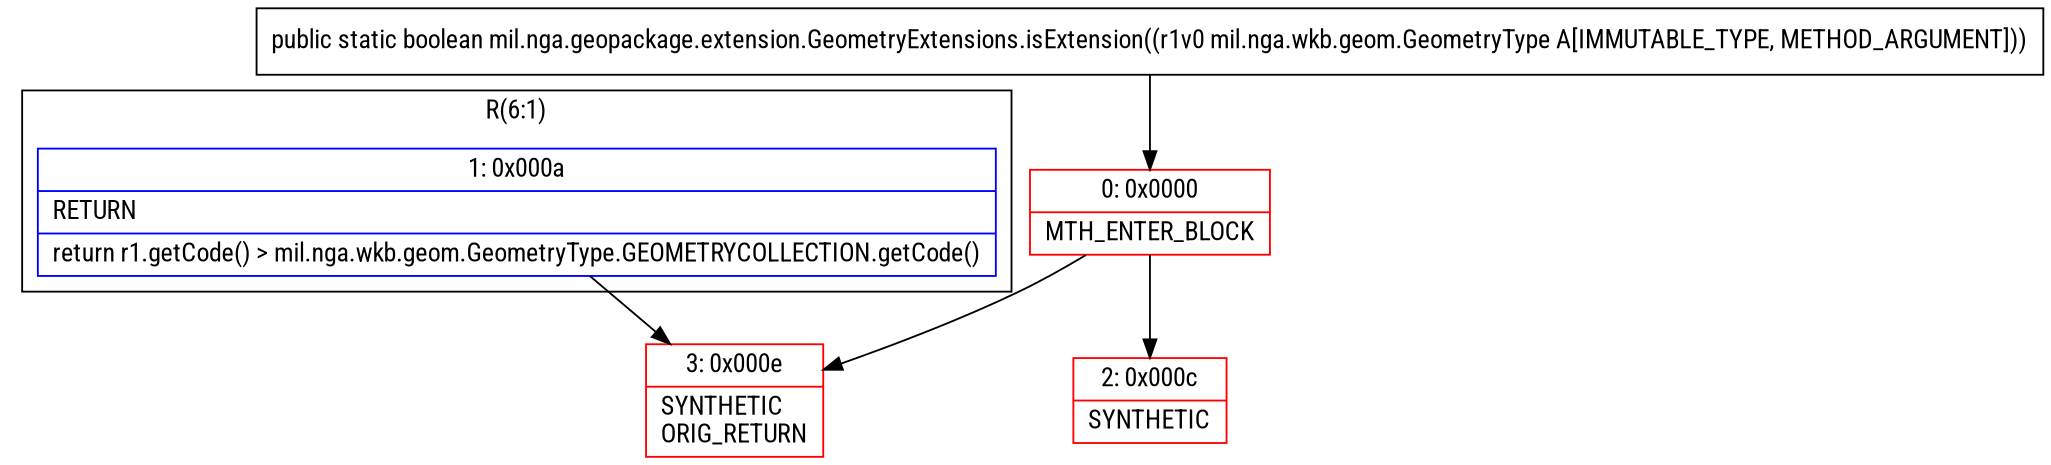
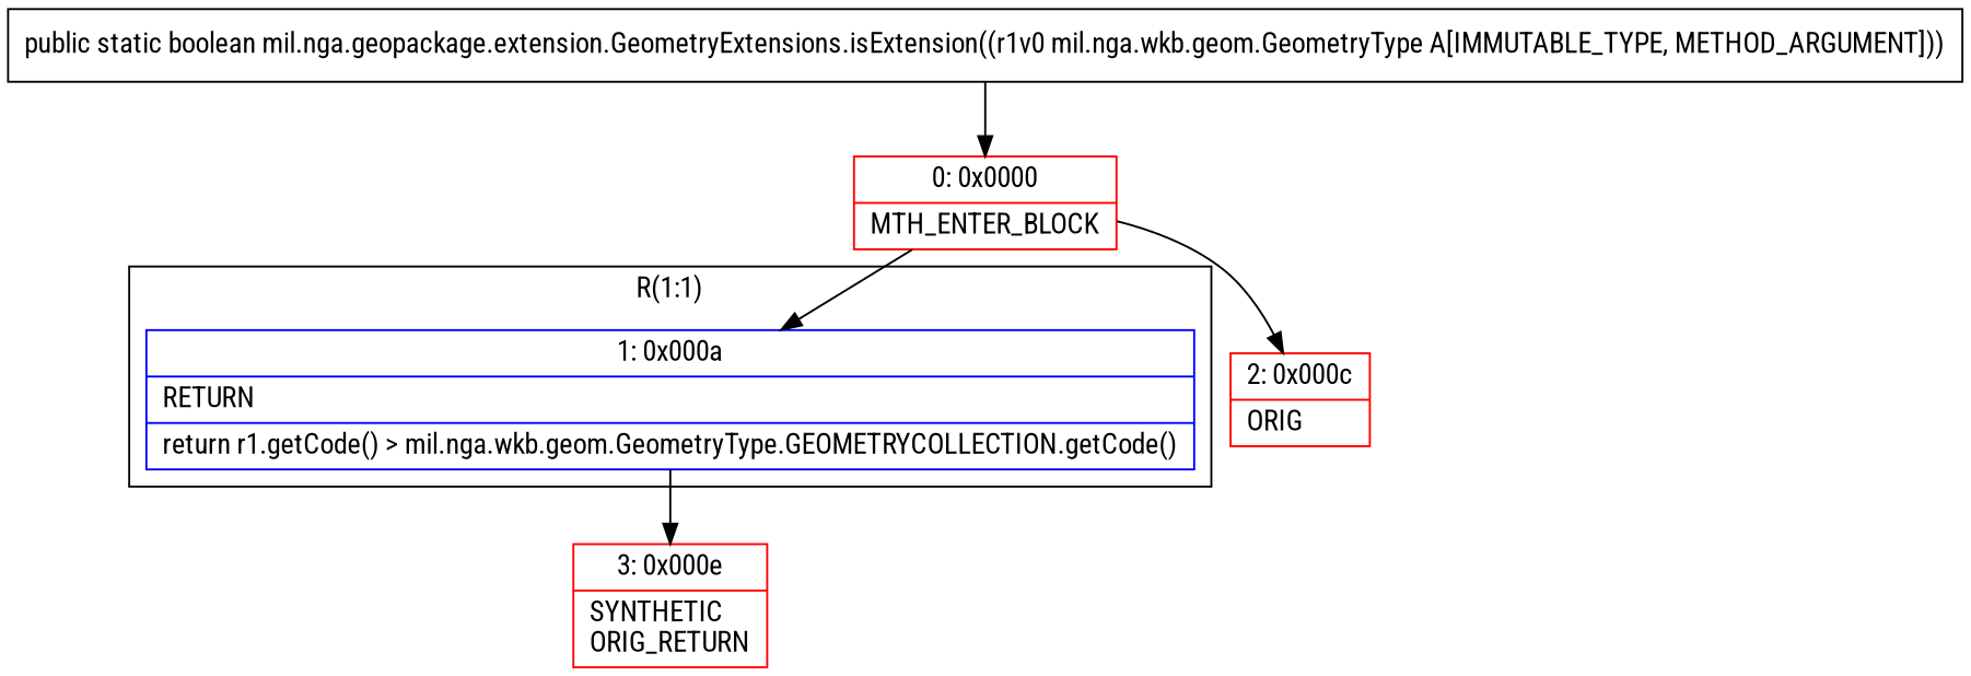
  digraph {
    fontname="Roboto Condensed"
    node [color=red fontname="Roboto Condensed" shape=record]
    edge [fontname="Roboto Condensed"]
    n1 [color=blue label="{1\:\ 0x000a|RETURN\l|return r1.getCode() \> mil.nga.wkb.geom.GeometryType.GEOMETRYCOLLECTION.getCode()\l}"]
    n2 [label="{3\:\ 0x000e|SYNTHETIC\lORIG_RETURN\l}"]
-   n3 [label="{2\:\ 0x000c|SYNTHETIC\l}"]
+   n3 [label="{2\:\ 0x000c|ORIG\l}"]
    n4 [label="{0\:\ 0x0000|MTH_ENTER_BLOCK\l}"]
    n5 [label="{public static boolean mil.nga.geopackage.extension.GeometryExtensions.isExtension((r1v0 mil.nga.wkb.geom.GeometryType A[IMMUTABLE_TYPE, METHOD_ARGUMENT])) }" color=""]
    subgraph cluster_1 {
-     label="R(6:1)"
+     label="R(1:1)"
      n1
    }
    n1 -> n2
-   n4 -> n2
+   n4 -> n1
    n4 -> n3
    n5 -> n4
  }
